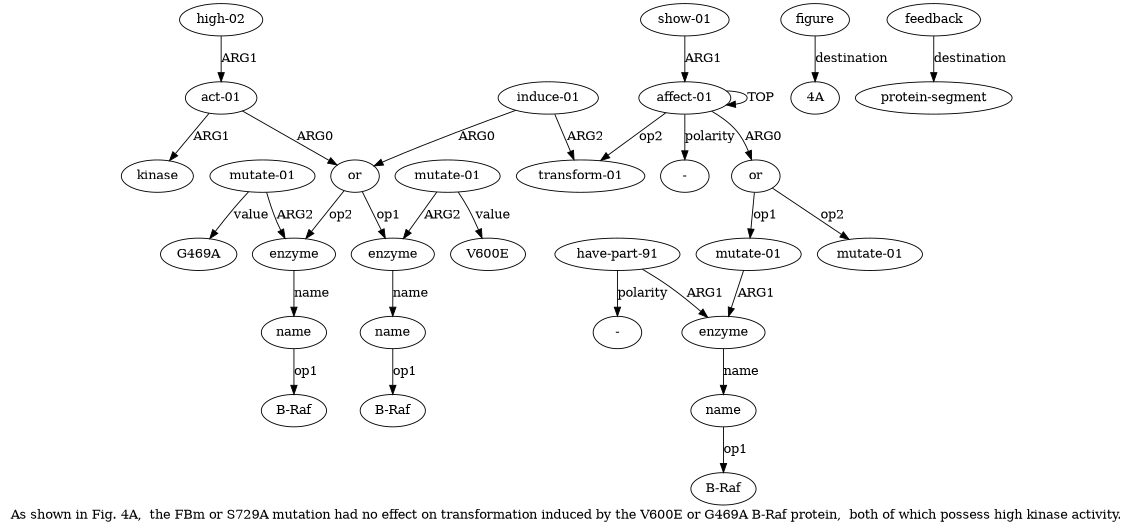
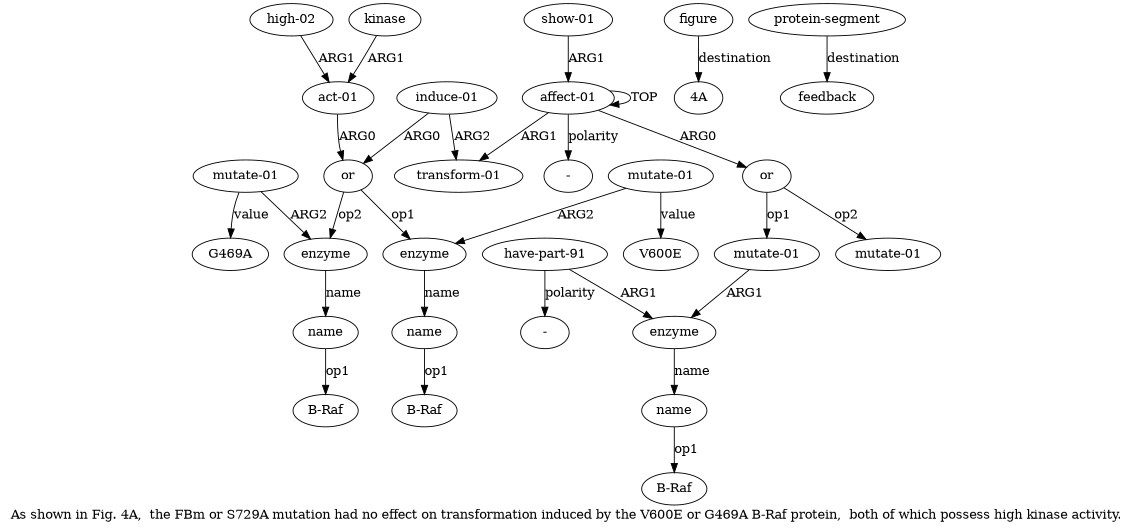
  digraph {
    label="As shown in Fig. 4A,  the FBm or S729A mutation had no effect on transformation induced by the V600E or G469A B-Raf protein,  both of which possess high kinase activity."
    node [color=black gold_ind=-1 gold_label="mutate-01" test_ind=-1 test_label="mutate-01"]
    edge [color=black gold_label=ARG1 test_label=ARG1]
    n1 [gold_ind=20 gold_label="high-02" label="high-02" test_ind=20 test_label="high-02"]
    n2 [gold_ind=18 gold_label="act-01" label="act-01" test_ind=18 test_label="act-01"]
    n3 [gold_ind=11 gold_label=or label=or test_ind=11 test_label=or]
    n4 [gold_ind=19 gold_label=kinase label=kinase test_ind=19 test_label=kinase]
    n5 [gold_ind=15 gold_label=enzyme label=enzyme test_ind=15 test_label=enzyme]
    n6 [gold_ind=12 gold_label=enzyme label=enzyme test_ind=12 test_label=enzyme]
    n7 [gold_ind=21 gold_label="show-01" label="show-01" test_ind=21 test_label="show-01"]
    n8 [gold_ind=0 gold_label="affect-01" label="affect-01" test_ind=0 test_label="affect-01"]
    n9 [gold_ind=22 gold_label=figure label=figure test_ind=22 test_label=figure]
    n10 [gold_label="4A" label="4A" test_label="4A"]
    n11 [gold_label="-" label="-" test_label="-"]
    n12 [gold_ind=9 gold_label="transform-01" label="transform-01" test_ind=9 test_label="transform-01"]
    n13 [gold_ind=1 gold_label=or label=or test_ind=1 test_label=or]
    n14 [gold_ind=2 label="mutate-01" test_ind=2]
    n15 [gold_ind=8 label="mutate-01" test_ind=8]
    n16 [gold_label="B-Raf" label="B-Raf" test_label="B-Raf"]
    n17 [gold_label=V600E label=V600E test_label=V600E]
    n18 [gold_label=G469A label=G469A test_label=G469A]
    n19 [gold_label="B-Raf" label="B-Raf" test_label="B-Raf"]
    n20 [gold_label="B-Raf" label="B-Raf" test_label="B-Raf"]
    n21 [gold_ind=16 gold_label=name label=name test_ind=16 test_label=name]
    n22 [gold_ind=14 label="mutate-01" test_ind=14]
    n23 [gold_ind=13 gold_label=name label=name test_ind=13 test_label=name]
    n24 [gold_ind=17 label="mutate-01" test_ind=17]
    n25 [gold_ind=10 gold_label="induce-01" label="induce-01" test_ind=10 test_label="induce-01"]
    n26 [gold_label="-" label="-" test_label="-"]
    n27 [gold_ind=3 gold_label=enzyme label=enzyme test_ind=3 test_label=enzyme]
    n28 [gold_ind=4 gold_label=name label=name test_ind=4 test_label=name]
    n29 [gold_ind=5 gold_label="have-part-91" label="have-part-91" test_ind=5 test_label="have-part-91"]
    n30 [gold_ind=6 gold_label="protein-segment" label="protein-segment" test_ind=6 test_label="protein-segment"]
    n31 [gold_ind=7 gold_label=feedback label=feedback test_ind=7 test_label=feedback]
    n1 -> n2 [label=ARG1]
    n2 -> n3 [gold_label=ARG0 label=ARG0 test_label=ARG0]
-   n2 -> n4 [label=ARG1]
+   n4 -> n2 [label=ARG1]
    n3 -> n5 [gold_label=op2 label=op2 test_label=op2]
    n3 -> n6 [gold_label=op1 label=op1 test_label=op1]
    n5 -> n21 [gold_label=name label=name test_label=name]
    n6 -> n23 [gold_label=name label=name test_label=name]
    n7 -> n8 [label=ARG1]
    n8 -> n8 [gold_label=TOP label=TOP test_label=TOP]
    n8 -> n11 [gold_label=polarity label=polarity test_label=polarity]
-   n8 -> n12 [label=op2]
+   n8 -> n12 [label=ARG1]
    n8 -> n13 [gold_label=ARG0 label=ARG0 test_label=ARG0]
    n9 -> n10 [gold_label=mod label=destination test_label=mod]
    n13 -> n14 [gold_label=op1 label=op1 test_label=op1]
    n13 -> n15 [gold_label=op2 label=op2 test_label=op2]
    n14 -> n27 [label=ARG1]
    n21 -> n20 [gold_label=op1 label=op1 test_label=op1]
    n22 -> n6 [gold_label=ARG2 label=ARG2 test_label=ARG2]
    n22 -> n17 [gold_label=value label=value test_label=value]
    n23 -> n19 [gold_label=op1 label=op1 test_label=op1]
    n24 -> n5 [gold_label=ARG2 label=ARG2 test_label=ARG2]
    n24 -> n18 [gold_label=value label=value test_label=value]
    n25 -> n3 [gold_label=ARG0 label=ARG0 test_label=ARG0]
    n25 -> n12 [gold_label=ARG2 label=ARG2 test_label=ARG2]
    n27 -> n28 [gold_label=name label=name test_label=name]
    n28 -> n16 [gold_label=op1 label=op1 test_label=op1]
    n29 -> n26 [gold_label=polarity label=polarity test_label=polarity]
    n29 -> n27 [label=ARG1]
-   n31 -> n30 [gold_label=destination label=destination test_label=destination]
+   n30 -> n31 [gold_label=destination label=destination test_label=destination]
  }
